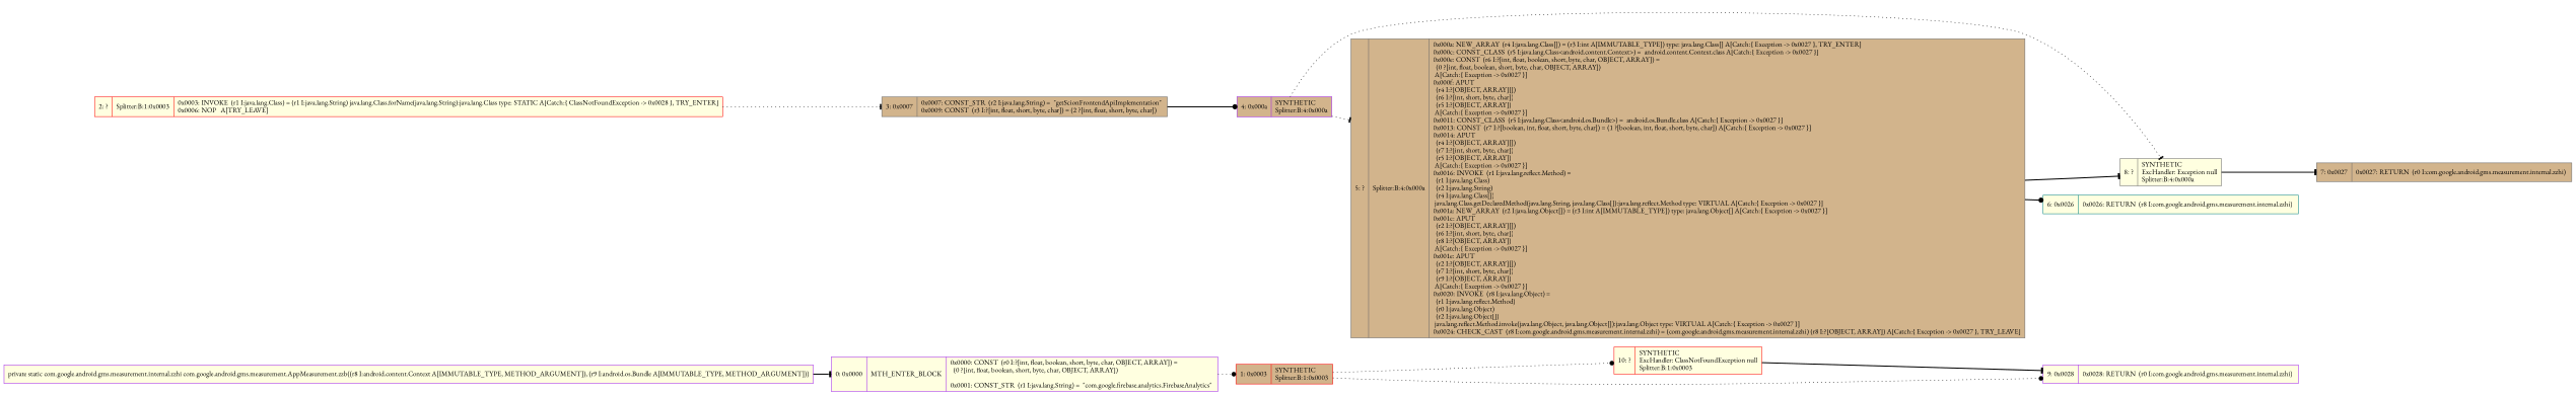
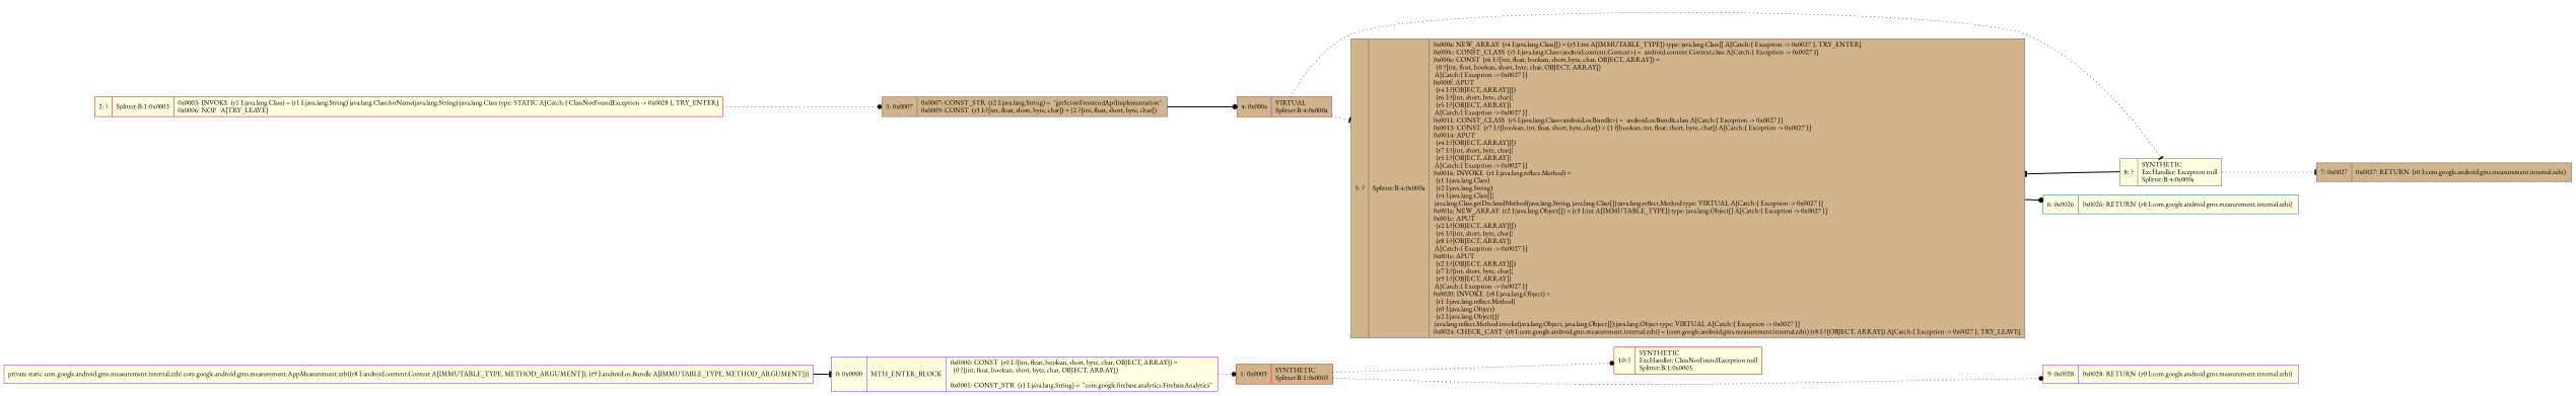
  digraph {
    fontname="EB Garamond"
    rankdir=LR
    node [color=purple fillcolor=lightyellow fontname="EB Garamond" shape=record style=filled]
    edge [arrowhead=tee fontname="EB Garamond" style=dotted]
    n1 [label="{0\:\ 0x0000|MTH_ENTER_BLOCK\l|0x0000: CONST  (r0 I:?[int, float, boolean, short, byte, char, OBJECT, ARRAY]) = \l  (0 ?[int, float, boolean, short, byte, char, OBJECT, ARRAY])\l \l0x0001: CONST_STR  (r1 I:java.lang.String) =  \"com.google.firebase.analytics.FirebaseAnalytics\" \l}"]
    n2 [color=red fillcolor=tan label="{1\:\ 0x0003|SYNTHETIC\lSplitter:B:1:0x0003\l}"]
    n3 [color=red label="{10\:\ ?|SYNTHETIC\lExcHandler: ClassNotFoundException null\lSplitter:B:1:0x0003\l}"]
    n4 [label="{9\:\ 0x0028|0x0028: RETURN  (r0 I:com.google.android.gms.measurement.internal.zzhi) \l}"]
    n5 [color=red label="{2\:\ ?|Splitter:B:1:0x0003\l|0x0003: INVOKE  (r1 I:java.lang.Class) = (r1 I:java.lang.String) java.lang.Class.forName(java.lang.String):java.lang.Class type: STATIC A[Catch:\{ ClassNotFoundException \-\> 0x0028 \}, TRY_ENTER]\l0x0006: NOP   A[TRY_LEAVE]\l}"]
    n6 [color=gray40 fillcolor=tan label="{3\:\ 0x0007|0x0007: CONST_STR  (r2 I:java.lang.String) =  \"getScionFrontendApiImplementation\" \l0x0009: CONST  (r3 I:?[int, float, short, byte, char]) = (2 ?[int, float, short, byte, char]) \l}"]
-   n7 [fillcolor=tan label="{4\:\ 0x000a|SYNTHETIC\lSplitter:B:4:0x000a\l}"]
+   n7 [fillcolor=tan label="{4\:\ 0x000a|VIRTUAL\lSplitter:B:4:0x000a\l}"]
    n8 [color=gray40 fillcolor=tan label="{5\:\ ?|Splitter:B:4:0x000a\l|0x000a: NEW_ARRAY  (r4 I:java.lang.Class[]) = (r3 I:int A[IMMUTABLE_TYPE]) type: java.lang.Class[] A[Catch:\{ Exception \-\> 0x0027 \}, TRY_ENTER]\l0x000c: CONST_CLASS  (r5 I:java.lang.Class\<android.content.Context\>) =  android.content.Context.class A[Catch:\{ Exception \-\> 0x0027 \}]\l0x000e: CONST  (r6 I:?[int, float, boolean, short, byte, char, OBJECT, ARRAY]) = \l  (0 ?[int, float, boolean, short, byte, char, OBJECT, ARRAY])\l A[Catch:\{ Exception \-\> 0x0027 \}]\l0x000f: APUT  \l  (r4 I:?[OBJECT, ARRAY][])\l  (r6 I:?[int, short, byte, char])\l  (r5 I:?[OBJECT, ARRAY])\l A[Catch:\{ Exception \-\> 0x0027 \}]\l0x0011: CONST_CLASS  (r5 I:java.lang.Class\<android.os.Bundle\>) =  android.os.Bundle.class A[Catch:\{ Exception \-\> 0x0027 \}]\l0x0013: CONST  (r7 I:?[boolean, int, float, short, byte, char]) = (1 ?[boolean, int, float, short, byte, char]) A[Catch:\{ Exception \-\> 0x0027 \}]\l0x0014: APUT  \l  (r4 I:?[OBJECT, ARRAY][])\l  (r7 I:?[int, short, byte, char])\l  (r5 I:?[OBJECT, ARRAY])\l A[Catch:\{ Exception \-\> 0x0027 \}]\l0x0016: INVOKE  (r1 I:java.lang.reflect.Method) = \l  (r1 I:java.lang.Class)\l  (r2 I:java.lang.String)\l  (r4 I:java.lang.Class[])\l java.lang.Class.getDeclaredMethod(java.lang.String, java.lang.Class[]):java.lang.reflect.Method type: VIRTUAL A[Catch:\{ Exception \-\> 0x0027 \}]\l0x001a: NEW_ARRAY  (r2 I:java.lang.Object[]) = (r3 I:int A[IMMUTABLE_TYPE]) type: java.lang.Object[] A[Catch:\{ Exception \-\> 0x0027 \}]\l0x001c: APUT  \l  (r2 I:?[OBJECT, ARRAY][])\l  (r6 I:?[int, short, byte, char])\l  (r8 I:?[OBJECT, ARRAY])\l A[Catch:\{ Exception \-\> 0x0027 \}]\l0x001e: APUT  \l  (r2 I:?[OBJECT, ARRAY][])\l  (r7 I:?[int, short, byte, char])\l  (r9 I:?[OBJECT, ARRAY])\l A[Catch:\{ Exception \-\> 0x0027 \}]\l0x0020: INVOKE  (r8 I:java.lang.Object) = \l  (r1 I:java.lang.reflect.Method)\l  (r0 I:java.lang.Object)\l  (r2 I:java.lang.Object[])\l java.lang.reflect.Method.invoke(java.lang.Object, java.lang.Object[]):java.lang.Object type: VIRTUAL A[Catch:\{ Exception \-\> 0x0027 \}]\l0x0024: CHECK_CAST  (r8 I:com.google.android.gms.measurement.internal.zzhi) = (com.google.android.gms.measurement.internal.zzhi) (r8 I:?[OBJECT, ARRAY]) A[Catch:\{ Exception \-\> 0x0027 \}, TRY_LEAVE]\l}"]
    n9 [color=gray40 label="{8\:\ ?|SYNTHETIC\lExcHandler: Exception null\lSplitter:B:4:0x000a\l}"]
    n10 [color=teal label="{6\:\ 0x0026|0x0026: RETURN  (r8 I:com.google.android.gms.measurement.internal.zzhi) \l}"]
    n11 [color=gray40 fillcolor=tan label="{7\:\ 0x0027|0x0027: RETURN  (r0 I:com.google.android.gms.measurement.internal.zzhi) \l}"]
    n12 [label="{private static com.google.android.gms.measurement.internal.zzhi com.google.android.gms.measurement.AppMeasurement.zzb((r8 I:android.content.Context A[IMMUTABLE_TYPE, METHOD_ARGUMENT]), (r9 I:android.os.Bundle A[IMMUTABLE_TYPE, METHOD_ARGUMENT])) }"]
    n1 -> n2 [arrowhead=dot]
    n2 -> n3 [arrowhead=dot]
    n2 -> n4 [arrowhead=dot]
-   n3 -> n4 [style=bold]
-   n5 -> n6
+   n5 -> n6 [arrowhead=dot]
    n6 -> n7 [arrowhead=dot style=bold]
    n7 -> n8
    n7 -> n9
-   n8 -> n9 [style=bold]
+   n9 -> n8 [style=bold]
    n8 -> n10 [arrowhead=dot style=bold]
-   n9 -> n11 [style=bold]
+   n9 -> n11
    n12 -> n1 [style=bold]
  }
